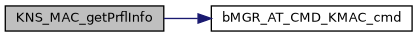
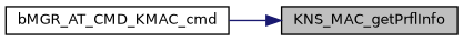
  digraph {
    rankdir=RL
    node [color=black fontname=Helvetica fontsize=10 shape=record style=filled]
    n1 [fillcolor=grey75 fontcolor=black height=0.2 label=KNS_MAC_getPrflInfo width=0.4]
    n2 [fillcolor=white height=0.2 label=bMGR_AT_CMD_KMAC_cmd width=0.4]
-   n2 -> n1 [color=midnightblue dir=back fontname=Helvetica fontsize=10 labelfontname=Helvetica labelfontsize=10 style=solid]
+   n1 -> n2 [color=midnightblue dir=back fontname=Helvetica fontsize=10 labelfontname=Helvetica labelfontsize=10 style=solid]
  }
